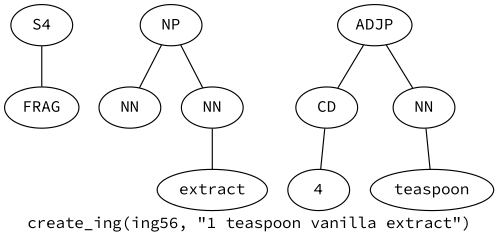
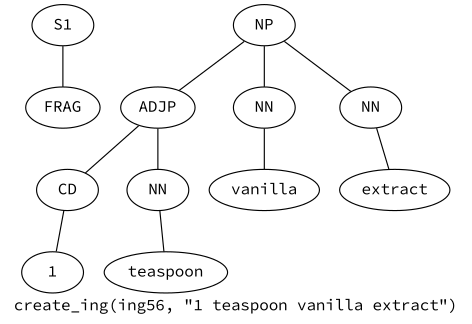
  graph {
    fontname="Source Code Pro"
    label="create_ing(ing56, \"1 teaspoon vanilla extract\")"
    node [fontname="Source Code Pro"]
    edge [fontname="Source Code Pro"]
-   n1 [label=S4]
+   n1 [label=S1]
    n2 [label=FRAG]
    n3 [label=NP]
    n4 [label=ADJP]
    n5 [label=NN]
    n6 [label=NN]
    n7 [label=CD]
    n8 [label=NN]
+   n9 [label=vanilla]
    n10 [label=extract]
-   n11 [label=4]
+   n11 [label=1]
    n12 [label=teaspoon]
    n1 -- n2
+   n3 -- n4
    n3 -- n5
    n3 -- n6
    n4 -- n7
    n4 -- n8
+   n5 -- n9
    n6 -- n10
    n7 -- n11
    n8 -- n12
  }
